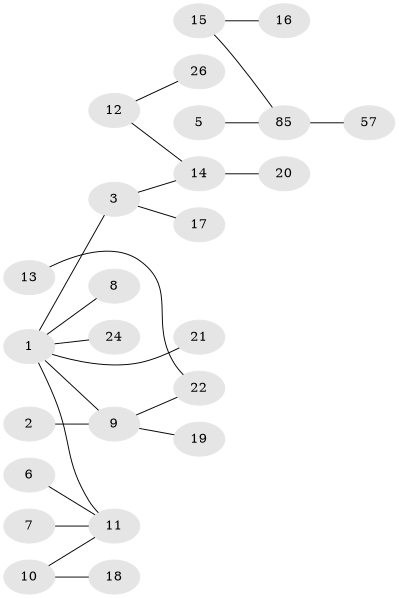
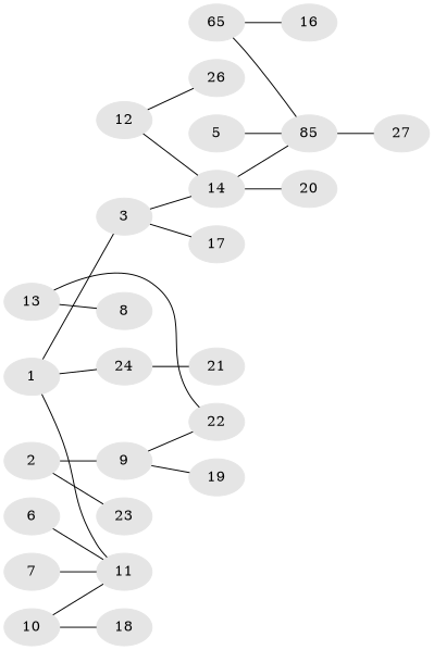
  graph {
    rankdir=LR
    node [color=gray90 style=filled]
    edge [weight=1.0]
    1
    3
    8
    9
    11
    21
    24
    14
    17
    22
    19
    2
+   23
    n14 [label=85]
    20
    5
-   27 [label=57]
+   27
    6
    7
    10
    18
    12
    26
    13
-   15
+   15 [label=65]
    16
    1 -- 3
-   1 -- 8
-   1 -- 9
+   13 -- 8
    1 -- 11
-   1 -- 21
+   24 -- 21
    1 -- 24
    3 -- 14
    3 -- 17
    9 -- 22
    9 -- 19
+   14 -- n14
    14 -- 20
    2 -- 9
+   2 -- 23
    n14 -- 27
    5 -- n14
    6 -- 11
    7 -- 11
    10 -- 11
    10 -- 18
    12 -- 14
    12 -- 26
    13 -- 22
    15 -- n14
    15 -- 16
  }
